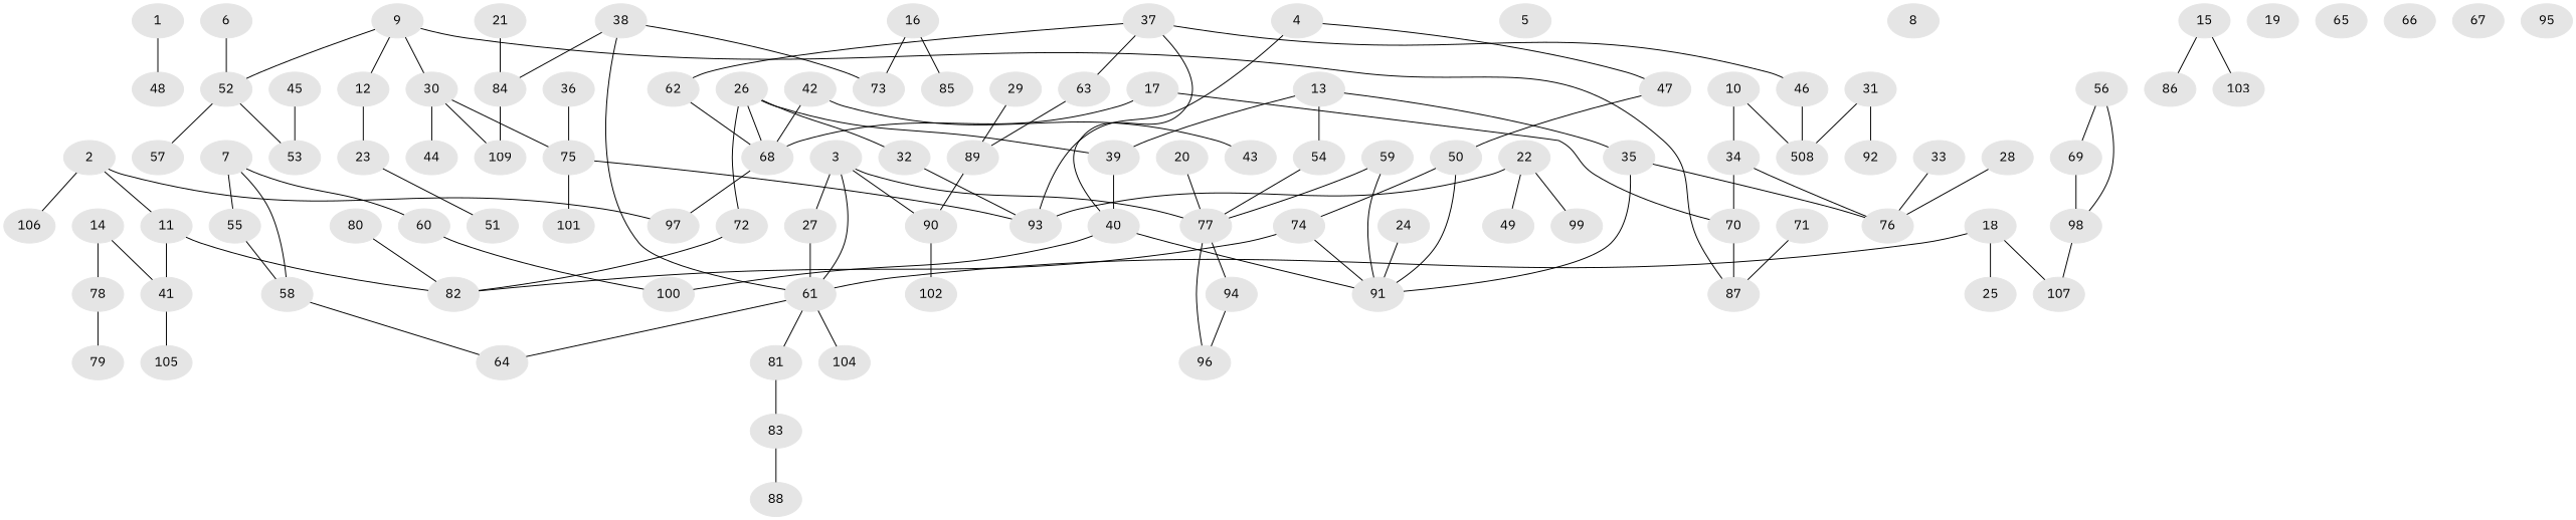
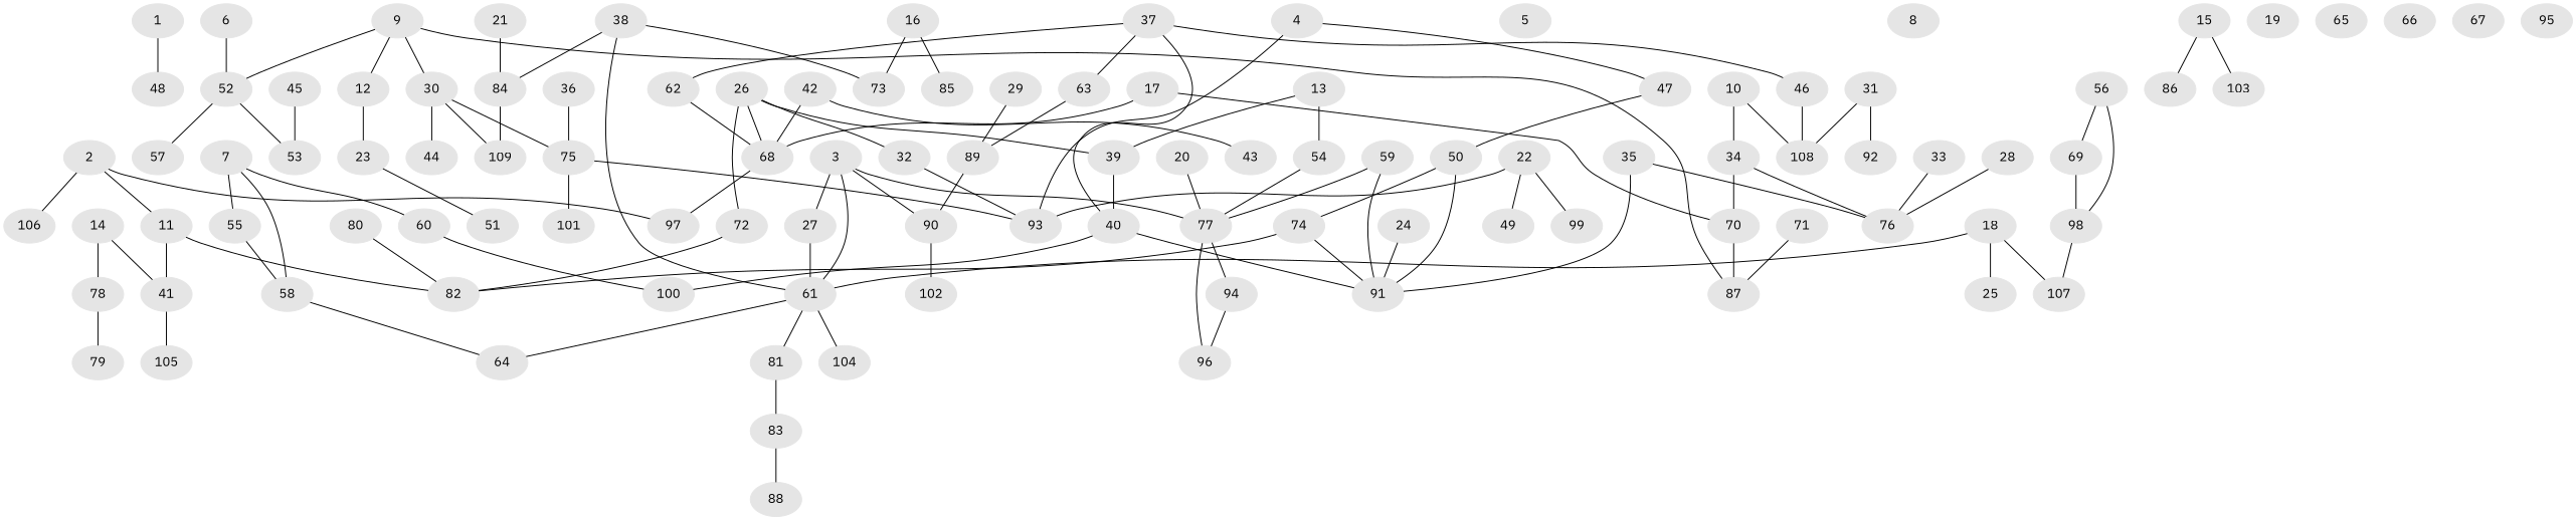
  graph {
    fontname="IBM Plex Sans"
    node [color=gray90 fontname="IBM Plex Sans" style=filled]
    edge [fontname="IBM Plex Sans"]
    1
    48
    2
    11
    97
    106
    41
    82
    3
    27
    61
    77
    90
    64
    81
    104
    94
    96
    102
    4
    47
    93
    50
    5
    6
    52
    53
    57
    7
    55
    58
    60
    100
    8
    9
    12
    30
    87
    23
    44
    75
    109
    10
    34
-   108 [label=508]
+   108
    70
    76
    105
    51
    13
    35
    39
    54
    91
    40
    14
    78
    79
    15
    86
    103
    16
    73
    85
    17
    68
    18
    25
    107
    19
    20
    21
    84
    22
    49
    99
    24
    26
    32
    72
    28
    29
    89
    101
    31
    92
    33
    36
    37
    46
    62
    63
    38
    42
    43
    45
    74
    56
    69
    98
    59
    83
    65
    66
    67
    71
    80
    88
    95
    1 -- 48
    2 -- 11
    2 -- 97
    2 -- 106
    11 -- 41
    11 -- 82
    41 -- 105
    3 -- 27
    3 -- 61
    3 -- 77
    3 -- 90
    27 -- 61
    61 -- 64
    61 -- 81
    61 -- 104
    77 -- 94
    77 -- 96
    90 -- 102
    81 -- 83
    94 -- 96
    4 -- 47
    4 -- 93
    47 -- 50
    50 -- 91
    50 -- 74
    6 -- 52
    52 -- 53
    52 -- 57
    7 -- 55
    7 -- 58
    7 -- 60
    55 -- 58
    58 -- 64
    60 -- 100
    9 -- 52
    9 -- 12
    9 -- 30
    9 -- 87
    12 -- 23
    30 -- 44
    30 -- 75
    30 -- 109
    23 -- 51
    75 -- 93
    75 -- 101
    10 -- 34
    10 -- 108
    34 -- 70
    34 -- 76
    70 -- 87
-   13 -- 35
    13 -- 39
    13 -- 54
    35 -- 76
    35 -- 91
    39 -- 40
    54 -- 77
    40 -- 100
    40 -- 91
    14 -- 41
    14 -- 78
    78 -- 79
    15 -- 86
    15 -- 103
    16 -- 73
    16 -- 85
    17 -- 70
    17 -- 68
    68 -- 97
    18 -- 61
    18 -- 25
    18 -- 107
    20 -- 77
    21 -- 84
    84 -- 109
    22 -- 93
    22 -- 49
    22 -- 99
    24 -- 91
    26 -- 39
    26 -- 68
    26 -- 32
    26 -- 72
    32 -- 93
    72 -- 82
    28 -- 76
    29 -- 89
    89 -- 90
    31 -- 108
    31 -- 92
    33 -- 76
    36 -- 75
    37 -- 40
    37 -- 46
    37 -- 62
    37 -- 63
    46 -- 108
    62 -- 68
    63 -- 89
    38 -- 61
    38 -- 73
    38 -- 84
    42 -- 68
    42 -- 43
    45 -- 53
    74 -- 82
    74 -- 91
    56 -- 69
    56 -- 98
    69 -- 98
    98 -- 107
    59 -- 77
    59 -- 91
    83 -- 88
    71 -- 87
    80 -- 82
  }
